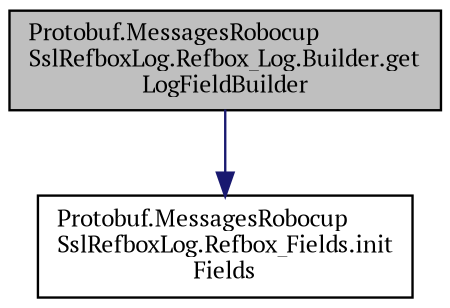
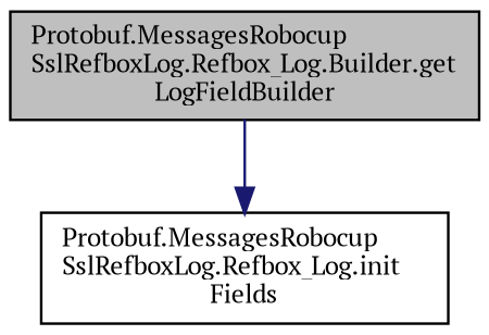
  digraph {
    rankdir=TB
    fontname="PT Serif"
    node [color=black fontname="PT Serif" fontsize=10 shape=record style=filled]
    n1 [fillcolor=grey75 fontcolor=black height=0.2 label="Protobuf.MessagesRobocup\lSslRefboxLog.Refbox_Log.Builder.get\lLogFieldBuilder" width=0.4]
-   n2 [fillcolor=white height=0.2 label="Protobuf.MessagesRobocup\lSslRefboxLog.Refbox_Fields.init\lFields" width=0.4]
+   n2 [fillcolor=white height=0.2 label="Protobuf.MessagesRobocup\lSslRefboxLog.Refbox_Log.init\lFields" width=0.4]
    n1 -> n2 [color=midnightblue fontname="PT Serif" fontsize=10 labelfontname=Helvetica labelfontsize=10 style=solid]
  }
